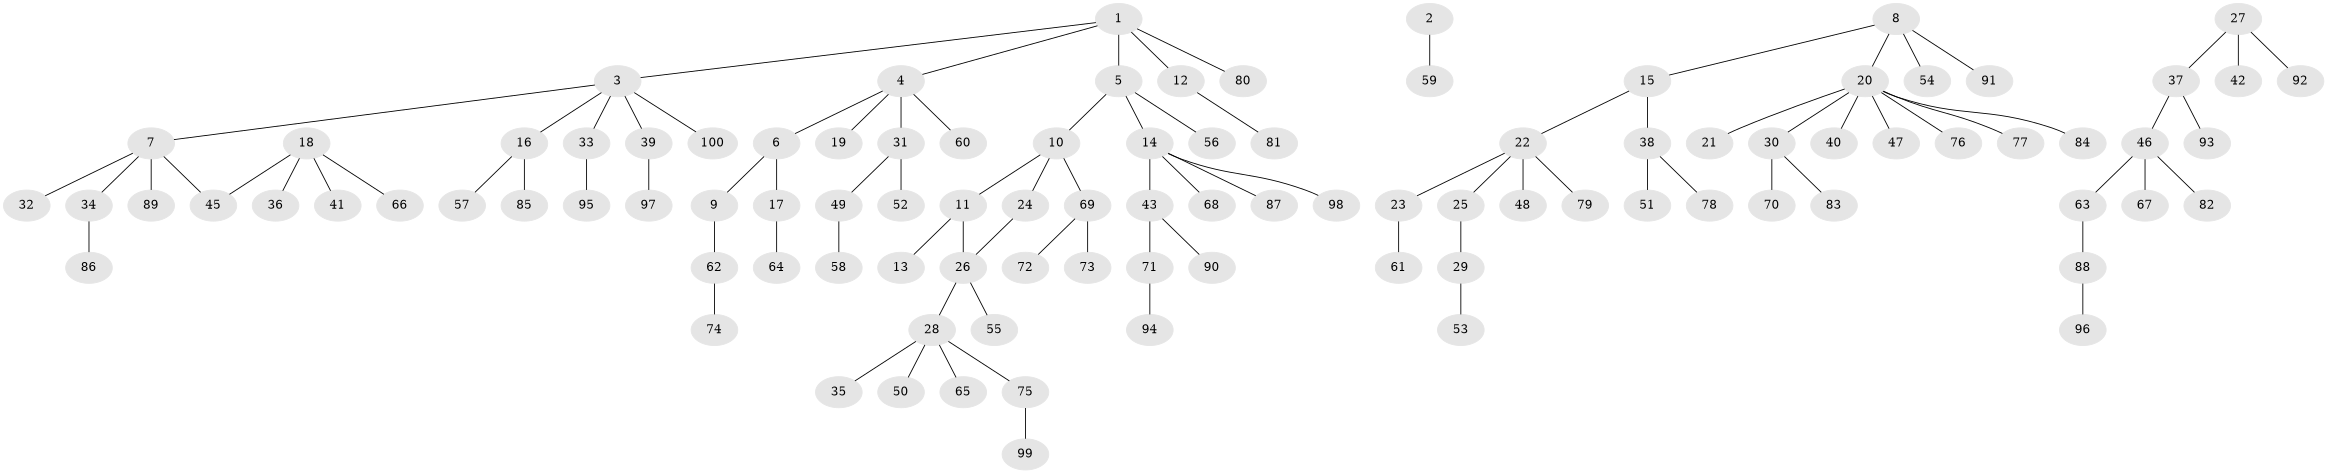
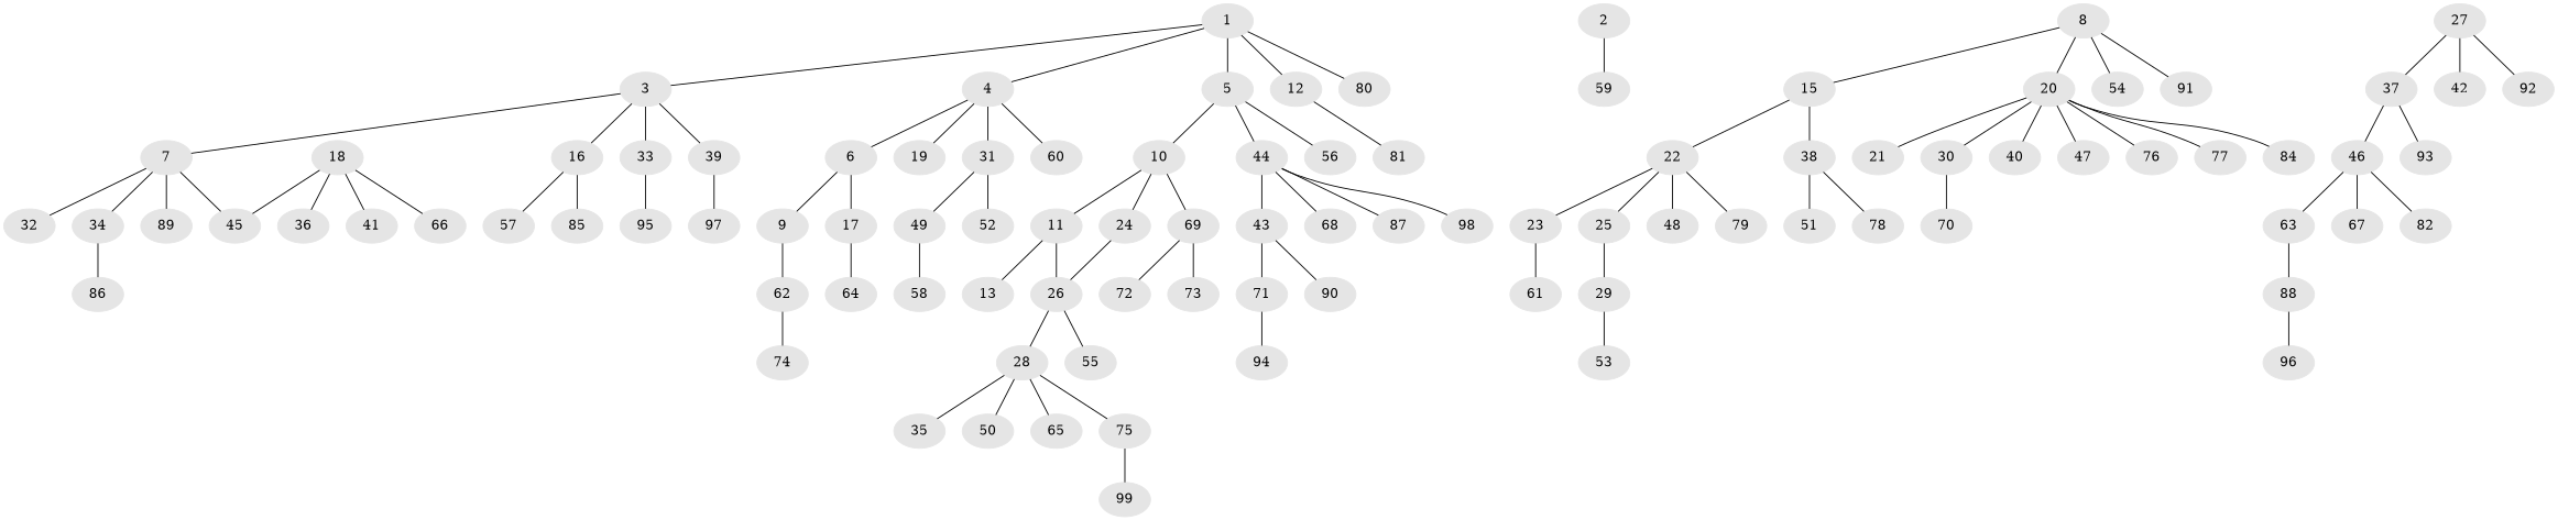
  graph {
    node [color=gray90 style=filled]
    1
    3
    4
    5
    12
    80
    2
    59
    7
    16
    33
    39
-   100
    6
    19
    31
    60
    10
-   14
+   14 [label=44]
    56
    81
    8
    15
    20
    54
    91
    32
    34
    89
    45
    57
    85
    95
    97
    9
    17
    49
    52
    11
    24
    69
    43
    68
    87
    98
    62
    64
    18
    36
    41
    66
    86
    22
    38
    21
    30
    40
    47
    76
    77
    84
    74
    13
    26
    72
    73
    28
    55
    71
    90
    23
    25
    48
    79
    51
    78
    70
-   83
    61
    29
    27
    37
    42
    92
    53
    35
    50
    65
    75
    46
    93
    99
    58
    63
    67
    82
    94
    88
    96
    1 -- 3
    1 -- 4
    1 -- 5
    1 -- 12
    1 -- 80
    3 -- 7
    3 -- 16
    3 -- 33
    3 -- 39
-   3 -- 100
    4 -- 6
    4 -- 19
    4 -- 31
    4 -- 60
    5 -- 10
    5 -- 14
    5 -- 56
    12 -- 81
    2 -- 59
    7 -- 32
    7 -- 34
    7 -- 89
    7 -- 45
    16 -- 57
    16 -- 85
    33 -- 95
    39 -- 97
    6 -- 9
    6 -- 17
    31 -- 49
    31 -- 52
    10 -- 11
    10 -- 24
    10 -- 69
    14 -- 43
    14 -- 68
    14 -- 87
    14 -- 98
    8 -- 15
    8 -- 20
    8 -- 54
    8 -- 91
    15 -- 22
    15 -- 38
    20 -- 21
    20 -- 30
    20 -- 40
    20 -- 47
    20 -- 76
    20 -- 77
    20 -- 84
    34 -- 86
    9 -- 62
    17 -- 64
    49 -- 58
    11 -- 13
    11 -- 26
    24 -- 26
    69 -- 72
    69 -- 73
    43 -- 71
    43 -- 90
    62 -- 74
    18 -- 45
    18 -- 36
    18 -- 41
    18 -- 66
    22 -- 23
    22 -- 25
    22 -- 48
    22 -- 79
    38 -- 51
    38 -- 78
    30 -- 70
-   30 -- 83
    26 -- 28
    26 -- 55
    28 -- 35
    28 -- 50
    28 -- 65
    28 -- 75
    71 -- 94
    23 -- 61
    25 -- 29
    29 -- 53
    27 -- 37
    27 -- 42
    27 -- 92
    37 -- 46
    37 -- 93
    75 -- 99
    46 -- 63
    46 -- 67
    46 -- 82
    63 -- 88
    88 -- 96
  }
